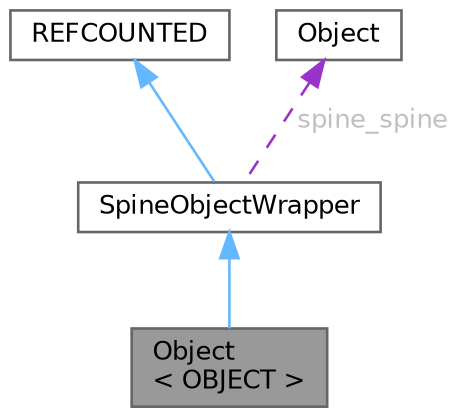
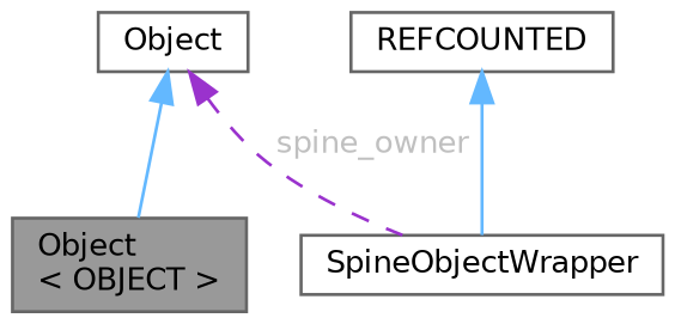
  digraph {
    node [color=gray40 fillcolor=white fontname=Helvetica fontsize=10 shape=box style=filled]
    edge [color=steelblue1 dir=back fontname=Helvetica fontsize=10 labelfontname=Helvetica labelfontsize=10 style=solid]
    n1 [fillcolor=grey60 fontcolor=black height=0.2 label="Object\l\< OBJECT \>" width=0.4]
    n2 [height=0.2 label=SpineObjectWrapper width=0.4]
    n3 [height=0.2 label=REFCOUNTED width=0.4]
    n4 [height=0.2 label=Object width=0.4]
-   n2 -> n1
+   n4 -> n1
    n3 -> n2
-   n4 -> n2 [color=darkorchid3 fontcolor=grey label=" spine_spine" style=dashed]
+   n4 -> n2 [color=darkorchid3 fontcolor=grey label=" spine_owner" style=dashed]
  }
